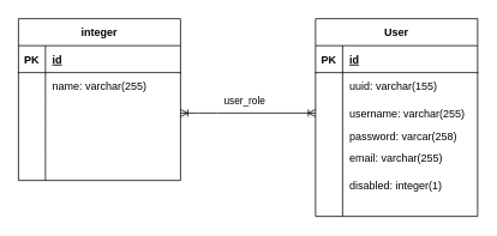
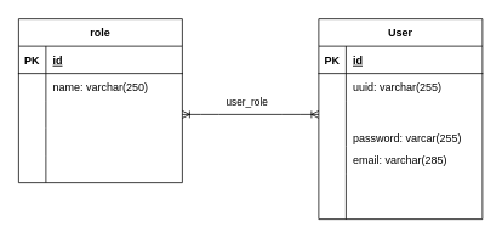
  <mxCell id="0" />
  <mxCell id="1" parent="0" />
- <mxCell id="2" value="integer" style="shape=table;startSize=30;container=1;collapsible=1;childLayout=tableLayout;fixedRows=1;rowLines=0;fontStyle=1;align=center;resizeLast=1;" vertex="1" parent="1"><mxGeometry x="20" y="20" width="180" height="180" as="geometry" /></mxCell>
+ <mxCell id="2" value="role" style="shape=table;startSize=30;container=1;collapsible=1;childLayout=tableLayout;fixedRows=1;rowLines=0;fontStyle=1;align=center;resizeLast=1;" vertex="1" parent="1"><mxGeometry x="20" y="20" width="180" height="180" as="geometry" /></mxCell>
  <mxCell id="3" value="" style="shape=partialRectangle;collapsible=0;dropTarget=0;pointerEvents=0;fillColor=none;top=0;left=0;bottom=1;right=0;points=[[0,0.5],[1,0.5]];portConstraint=eastwest;" vertex="1" parent="2"><mxGeometry y="30" width="180" height="30" as="geometry" /></mxCell>
  <mxCell id="4" value="PK" style="shape=partialRectangle;connectable=0;fillColor=none;top=0;left=0;bottom=0;right=0;fontStyle=1;overflow=hidden;" vertex="1" parent="3"><mxGeometry width="30" height="30" as="geometry" /></mxCell>
  <mxCell id="5" value="id" style="shape=partialRectangle;connectable=0;fillColor=none;top=0;left=0;bottom=0;right=0;align=left;spacingLeft=6;fontStyle=5;overflow=hidden;" vertex="1" parent="3"><mxGeometry x="30" width="150" height="30" as="geometry" /></mxCell>
  <mxCell id="6" value="" style="shape=partialRectangle;collapsible=0;dropTarget=0;pointerEvents=0;fillColor=none;top=0;left=0;bottom=0;right=0;points=[[0,0.5],[1,0.5]];portConstraint=eastwest;" vertex="1" parent="2"><mxGeometry y="60" width="180" height="30" as="geometry" /></mxCell>
  <mxCell id="7" value="" style="shape=partialRectangle;connectable=0;fillColor=none;top=0;left=0;bottom=0;right=0;editable=1;overflow=hidden;" vertex="1" parent="6"><mxGeometry width="30" height="30" as="geometry" /></mxCell>
- <mxCell id="8" value="name: varchar(255)" style="shape=partialRectangle;connectable=0;fillColor=none;top=0;left=0;bottom=0;right=0;align=left;spacingLeft=6;overflow=hidden;" vertex="1" parent="6"><mxGeometry x="30" width="150" height="30" as="geometry" /></mxCell>
+ <mxCell id="8" value="name: varchar(250)" style="shape=partialRectangle;connectable=0;fillColor=none;top=0;left=0;bottom=0;right=0;align=left;spacingLeft=6;overflow=hidden;" vertex="1" parent="6"><mxGeometry x="30" width="150" height="30" as="geometry" /></mxCell>
  <mxCell id="9" value="" style="shape=partialRectangle;collapsible=0;dropTarget=0;pointerEvents=0;fillColor=none;top=0;left=0;bottom=0;right=0;points=[[0,0.5],[1,0.5]];portConstraint=eastwest;" vertex="1" parent="2"><mxGeometry y="90" width="180" height="30" as="geometry" /></mxCell>
  <mxCell id="10" value="" style="shape=partialRectangle;connectable=0;fillColor=none;top=0;left=0;bottom=0;right=0;editable=1;overflow=hidden;" vertex="1" parent="9"><mxGeometry width="30" height="30" as="geometry" /></mxCell>
  <mxCell id="11" value="" style="shape=partialRectangle;connectable=0;fillColor=none;top=0;left=0;bottom=0;right=0;align=left;spacingLeft=6;overflow=hidden;" vertex="1" parent="9"><mxGeometry x="30" width="150" height="30" as="geometry" /></mxCell>
  <mxCell id="12" value="" style="shape=partialRectangle;collapsible=0;dropTarget=0;pointerEvents=0;fillColor=none;top=0;left=0;bottom=0;right=0;points=[[0,0.5],[1,0.5]];portConstraint=eastwest;" vertex="1" parent="2"><mxGeometry y="120" width="180" height="30" as="geometry" /></mxCell>
  <mxCell id="13" value="" style="shape=partialRectangle;connectable=0;fillColor=none;top=0;left=0;bottom=0;right=0;editable=1;overflow=hidden;" vertex="1" parent="12"><mxGeometry width="30" height="30" as="geometry" /></mxCell>
  <mxCell id="14" value="" style="shape=partialRectangle;connectable=0;fillColor=none;top=0;left=0;bottom=0;right=0;align=left;spacingLeft=6;overflow=hidden;" vertex="1" parent="12"><mxGeometry x="30" width="150" height="30" as="geometry" /></mxCell>
  <mxCell id="15" value="" style="shape=partialRectangle;collapsible=0;dropTarget=0;pointerEvents=0;fillColor=none;top=0;left=0;bottom=0;right=0;points=[[0,0.5],[1,0.5]];portConstraint=eastwest;" vertex="1" parent="2"><mxGeometry y="150" width="180" height="30" as="geometry" /></mxCell>
  <mxCell id="16" value="" style="shape=partialRectangle;connectable=0;fillColor=none;top=0;left=0;bottom=0;right=0;editable=1;overflow=hidden;" vertex="1" parent="15"><mxGeometry width="30" height="30" as="geometry" /></mxCell>
  <mxCell id="17" value="" style="shape=partialRectangle;connectable=0;fillColor=none;top=0;left=0;bottom=0;right=0;align=left;spacingLeft=6;overflow=hidden;" vertex="1" parent="15"><mxGeometry x="30" width="150" height="30" as="geometry" /></mxCell>
  <mxCell id="18" value="User" style="shape=table;startSize=30;container=1;collapsible=1;childLayout=tableLayout;fixedRows=1;rowLines=0;fontStyle=1;align=center;resizeLast=1;" vertex="1" parent="1"><mxGeometry x="350" y="20" width="180" height="220" as="geometry" /></mxCell>
  <mxCell id="19" value="" style="shape=partialRectangle;collapsible=0;dropTarget=0;pointerEvents=0;fillColor=none;top=0;left=0;bottom=1;right=0;points=[[0,0.5],[1,0.5]];portConstraint=eastwest;" vertex="1" parent="18"><mxGeometry y="30" width="180" height="30" as="geometry" /></mxCell>
  <mxCell id="20" value="PK" style="shape=partialRectangle;connectable=0;fillColor=none;top=0;left=0;bottom=0;right=0;fontStyle=1;overflow=hidden;" vertex="1" parent="19"><mxGeometry width="30" height="30" as="geometry" /></mxCell>
  <mxCell id="21" value="id" style="shape=partialRectangle;connectable=0;fillColor=none;top=0;left=0;bottom=0;right=0;align=left;spacingLeft=6;fontStyle=5;overflow=hidden;" vertex="1" parent="19"><mxGeometry x="30" width="150" height="30" as="geometry" /></mxCell>
  <mxCell id="22" value="" style="shape=partialRectangle;collapsible=0;dropTarget=0;pointerEvents=0;fillColor=none;top=0;left=0;bottom=0;right=0;points=[[0,0.5],[1,0.5]];portConstraint=eastwest;" vertex="1" parent="18"><mxGeometry y="60" width="180" height="30" as="geometry" /></mxCell>
  <mxCell id="23" value="" style="shape=partialRectangle;connectable=0;fillColor=none;top=0;left=0;bottom=0;right=0;editable=1;overflow=hidden;" vertex="1" parent="22"><mxGeometry width="30" height="30" as="geometry" /></mxCell>
- <mxCell id="24" value="uuid: varchar(155)" style="shape=partialRectangle;connectable=0;fillColor=none;top=0;left=0;bottom=0;right=0;align=left;spacingLeft=6;overflow=hidden;" vertex="1" parent="22"><mxGeometry x="30" width="150" height="30" as="geometry" /></mxCell>
+ <mxCell id="24" value="uuid: varchar(255)" style="shape=partialRectangle;connectable=0;fillColor=none;top=0;left=0;bottom=0;right=0;align=left;spacingLeft=6;overflow=hidden;" vertex="1" parent="22"><mxGeometry x="30" width="150" height="30" as="geometry" /></mxCell>
  <mxCell id="25" value="" style="shape=partialRectangle;collapsible=0;dropTarget=0;pointerEvents=0;fillColor=none;top=0;left=0;bottom=0;right=0;points=[[0,0.5],[1,0.5]];portConstraint=eastwest;" vertex="1" parent="18"><mxGeometry y="90" width="180" height="30" as="geometry" /></mxCell>
  <mxCell id="26" value="" style="shape=partialRectangle;connectable=0;fillColor=none;top=0;left=0;bottom=0;right=0;editable=1;overflow=hidden;" vertex="1" parent="25"><mxGeometry width="30" height="30" as="geometry" /></mxCell>
- <mxCell id="27" value="username: varchar(255)" style="shape=partialRectangle;connectable=0;fillColor=none;top=0;left=0;bottom=0;right=0;align=left;spacingLeft=6;overflow=hidden;" vertex="1" parent="25"><mxGeometry x="30" width="150" height="30" as="geometry" /></mxCell>
  <mxCell id="28" value="" style="shape=partialRectangle;collapsible=0;dropTarget=0;pointerEvents=0;fillColor=none;top=0;left=0;bottom=0;right=0;points=[[0,0.5],[1,0.5]];portConstraint=eastwest;" vertex="1" parent="18"><mxGeometry y="120" width="180" height="20" as="geometry" /></mxCell>
  <mxCell id="29" value="" style="shape=partialRectangle;connectable=0;fillColor=none;top=0;left=0;bottom=0;right=0;editable=1;overflow=hidden;" vertex="1" parent="28"><mxGeometry width="30" height="20" as="geometry" /></mxCell>
- <mxCell id="30" value="password: varcar(258)" style="shape=partialRectangle;connectable=0;fillColor=none;top=0;left=0;bottom=0;right=0;align=left;spacingLeft=6;overflow=hidden;" vertex="1" parent="28"><mxGeometry x="30" width="150" height="20" as="geometry" /></mxCell>
+ <mxCell id="30" value="password: varcar(255)" style="shape=partialRectangle;connectable=0;fillColor=none;top=0;left=0;bottom=0;right=0;align=left;spacingLeft=6;overflow=hidden;" vertex="1" parent="28"><mxGeometry x="30" width="150" height="20" as="geometry" /></mxCell>
  <mxCell id="31" value="" style="shape=partialRectangle;collapsible=0;dropTarget=0;pointerEvents=0;fillColor=none;top=0;left=0;bottom=0;right=0;points=[[0,0.5],[1,0.5]];portConstraint=eastwest;" vertex="1" parent="18"><mxGeometry y="140" width="180" height="30" as="geometry" /></mxCell>
  <mxCell id="32" value="" style="shape=partialRectangle;connectable=0;fillColor=none;top=0;left=0;bottom=0;right=0;editable=1;overflow=hidden;" vertex="1" parent="31"><mxGeometry width="30" height="30" as="geometry" /></mxCell>
- <mxCell id="33" value="email: varchar(255)" style="shape=partialRectangle;connectable=0;fillColor=none;top=0;left=0;bottom=0;right=0;align=left;spacingLeft=6;overflow=hidden;" vertex="1" parent="31"><mxGeometry x="30" width="150" height="30" as="geometry" /></mxCell>
+ <mxCell id="33" value="email: varchar(285)" style="shape=partialRectangle;connectable=0;fillColor=none;top=0;left=0;bottom=0;right=0;align=left;spacingLeft=6;overflow=hidden;" vertex="1" parent="31"><mxGeometry x="30" width="150" height="30" as="geometry" /></mxCell>
  <mxCell id="34" value="" style="shape=partialRectangle;collapsible=0;dropTarget=0;pointerEvents=0;fillColor=none;top=0;left=0;bottom=0;right=0;points=[[0,0.5],[1,0.5]];portConstraint=eastwest;" vertex="1" parent="18"><mxGeometry y="170" width="180" height="30" as="geometry" /></mxCell>
  <mxCell id="35" value="" style="shape=partialRectangle;connectable=0;fillColor=none;top=0;left=0;bottom=0;right=0;editable=1;overflow=hidden;" vertex="1" parent="34"><mxGeometry width="30" height="30" as="geometry" /></mxCell>
- <mxCell id="36" value="disabled: integer(1)" style="shape=partialRectangle;connectable=0;fillColor=none;top=0;left=0;bottom=0;right=0;align=left;spacingLeft=6;overflow=hidden;" vertex="1" parent="34"><mxGeometry x="30" width="150" height="30" as="geometry" /></mxCell>
  <mxCell id="37" value="" style="shape=partialRectangle;collapsible=0;dropTarget=0;pointerEvents=0;fillColor=none;top=0;left=0;bottom=0;right=0;points=[[0,0.5],[1,0.5]];portConstraint=eastwest;" vertex="1" parent="18"><mxGeometry y="200" width="180" height="20" as="geometry" /></mxCell>
  <mxCell id="38" value="" style="shape=partialRectangle;connectable=0;fillColor=none;top=0;left=0;bottom=0;right=0;editable=1;overflow=hidden;" vertex="1" parent="37"><mxGeometry width="30" height="20" as="geometry" /></mxCell>
  <mxCell id="39" value="" style="shape=partialRectangle;connectable=0;fillColor=none;top=0;left=0;bottom=0;right=0;align=left;spacingLeft=6;overflow=hidden;" vertex="1" parent="37"><mxGeometry x="30" width="150" height="20" as="geometry" /></mxCell>
  <mxCell id="40" value="" style="edgeStyle=entityRelationEdgeStyle;fontSize=12;html=1;endArrow=ERoneToMany;startArrow=ERoneToMany;entryX=0;entryY=0.5;entryDx=0;entryDy=0;" edge="1" parent="1" source="9" target="25"><mxGeometry width="100" height="100" relative="1" as="geometry"><mxPoint x="380" y="190" as="sourcePoint" /><mxPoint x="480" y="90" as="targetPoint" /></mxGeometry></mxCell>
  <mxCell id="41" value="user_role" style="edgeLabel;html=1;align=center;verticalAlign=middle;resizable=0;points=[];" vertex="1" connectable="0" parent="40"><mxGeometry x="0.04" y="-4" relative="1" as="geometry"><mxPoint x="-8" y="-19" as="offset" /></mxGeometry></mxCell>
